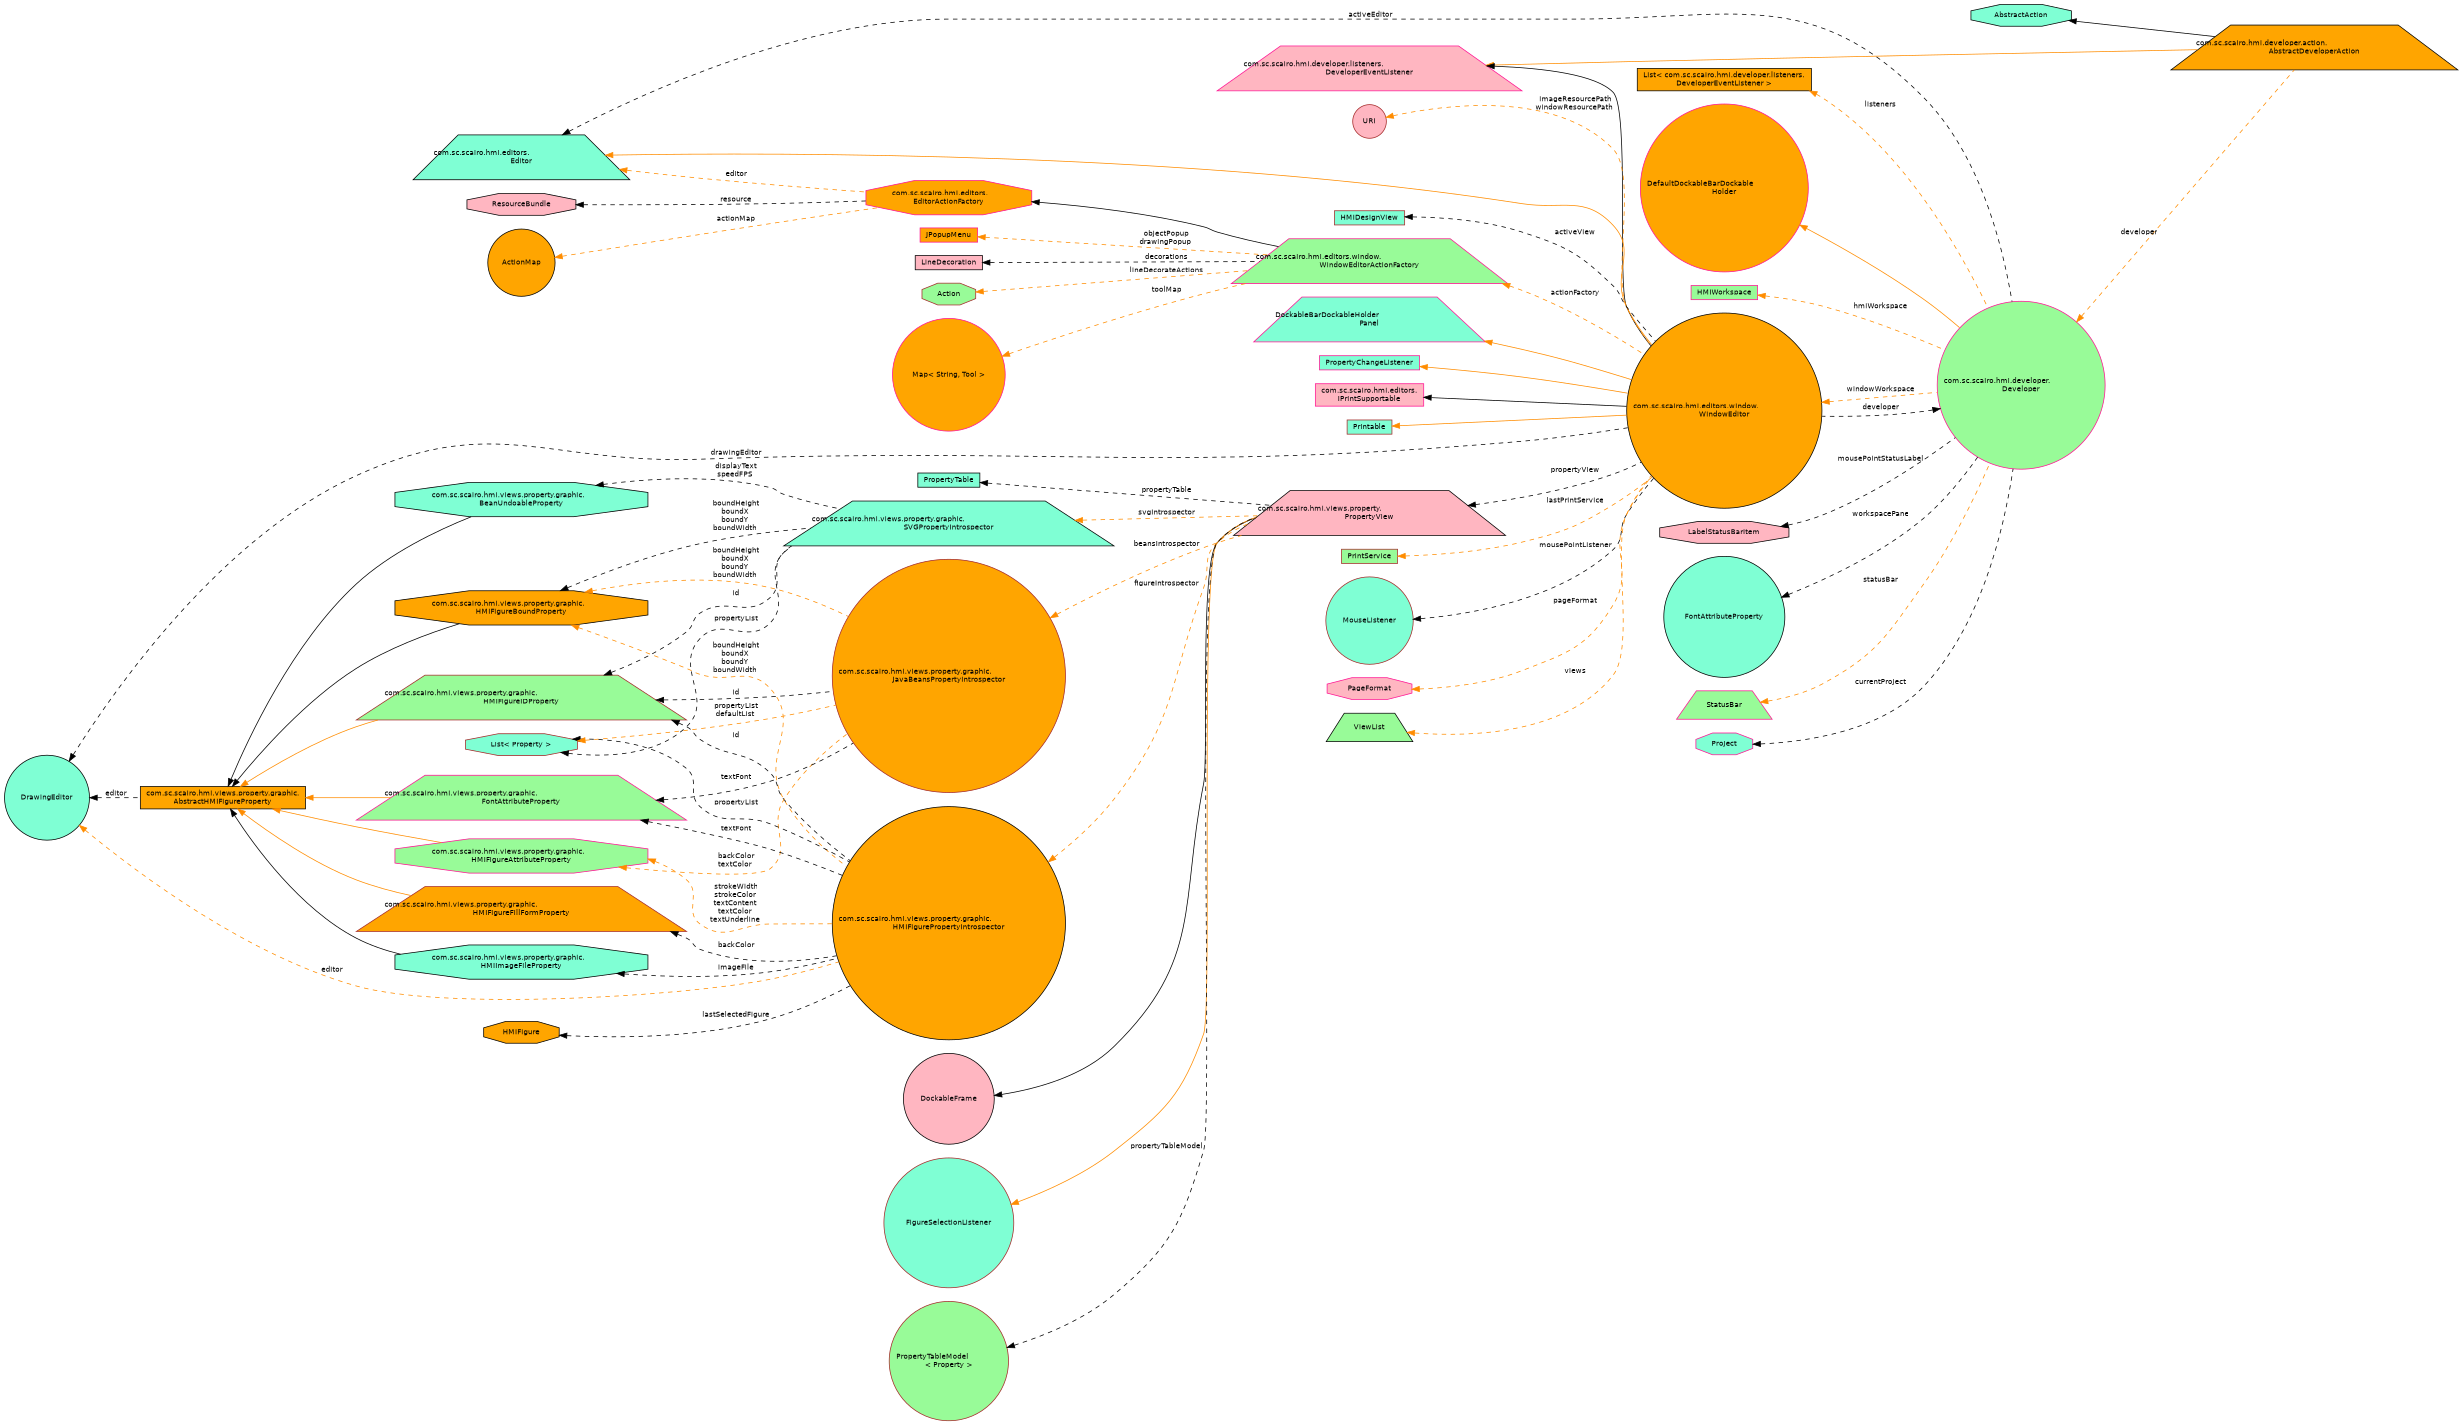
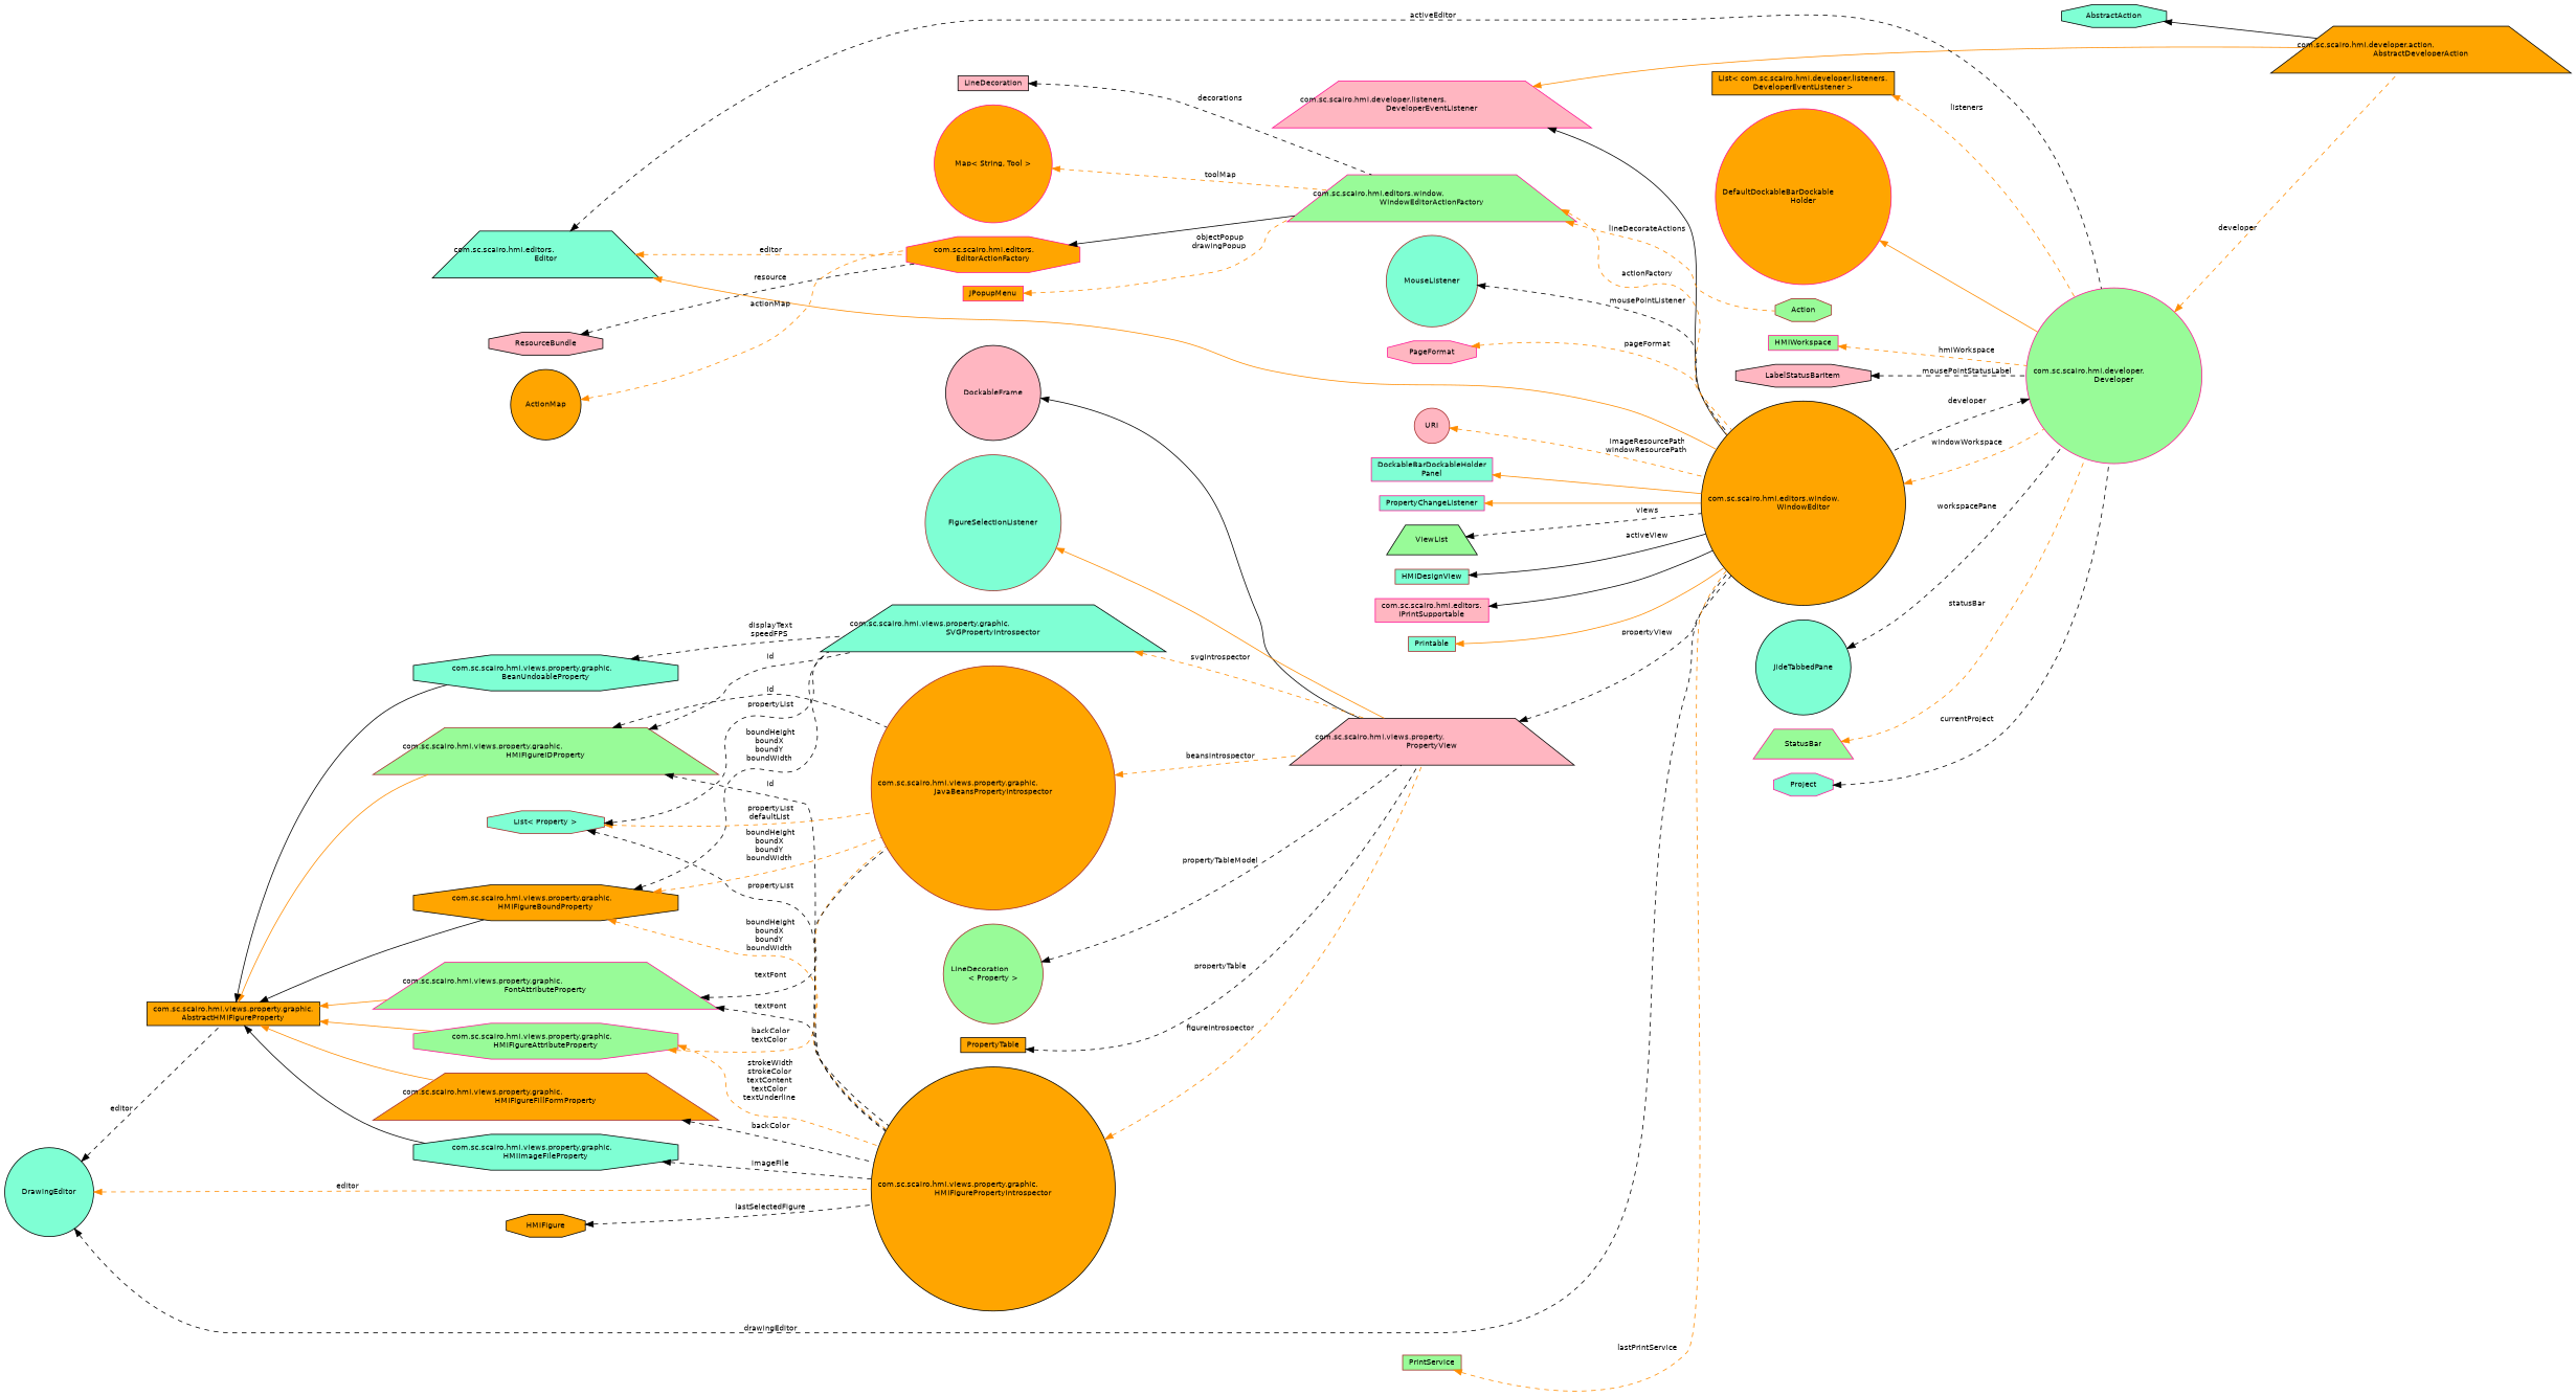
  digraph {
    rankdir=LR
    node [color=black fillcolor=aquamarine fontname=Helvetica fontsize=10 shape=circle style=filled]
    edge [color=darkorange dir=back fontname=Helvetica fontsize=10 labelfontname=Helvetica labelfontsize=10 style=dashed]
    n1 [fillcolor=orange fontcolor=black height=0.2 label="com.sc.scairo.hmi.developer.action.\lAbstractDeveloperAction" shape=trapezium width=0.4]
    n2 [height=0.2 label=AbstractAction shape=octagon width=0.4]
    n3 [color=deeppink fillcolor=lightpink height=0.2 label="com.sc.scairo.hmi.developer.listeners.\lDeveloperEventListener" shape=trapezium width=0.4]
    n4 [fillcolor=orange height=0.2 label="com.sc.scairo.hmi.editors.window.\lWindowEditor" width=0.4]
    n5 [color=deeppink fillcolor=palegreen height=0.2 label="com.sc.scairo.hmi.developer.\lDeveloper" width=0.4]
    n6 [color=deeppink fillcolor=orange height=0.2 label="DefaultDockableBarDockable\lHolder" width=0.4]
    n7 [color=deeppink fillcolor=palegreen height=0.2 label=HMIWorkspace shape=box width=0.4]
-   n8 [color=deeppink height=0.2 label="DockableBarDockableHolder\lPanel" shape=trapezium width=0.4]
+   n8 [color=deeppink height=0.2 label="DockableBarDockableHolder\lPanel" shape=box width=0.4]
    n9 [color=deeppink height=0.2 label=PropertyChangeListener shape=box width=0.4]
    n10 [height=0.2 label="com.sc.scairo.hmi.editors.\lEditor" shape=trapezium width=0.4]
    n11 [color=deeppink fillcolor=orange height=0.2 label="com.sc.scairo.hmi.editors.\lEditorActionFactory" shape=octagon width=0.4]
    n12 [color=deeppink fillcolor=palegreen height=0.2 label="com.sc.scairo.hmi.editors.window.\lWindowEditorActionFactory" shape=trapezium width=0.4]
    n13 [color=deeppink fillcolor=lightpink height=0.2 label="com.sc.scairo.hmi.editors.\lIPrintSupportable" shape=box width=0.4]
    n14 [color=brown height=0.2 label=Printable shape=box width=0.4]
    n15 [height=0.2 label=DrawingEditor width=0.4]
    n16 [fillcolor=orange height=0.2 label="com.sc.scairo.hmi.views.property.graphic.\lAbstractHMIFigureProperty" shape=box width=0.4]
    n17 [fillcolor=orange height=0.2 label="com.sc.scairo.hmi.views.property.graphic.\lHMIFigurePropertyIntrospector" width=0.4]
    n18 [fillcolor=orange height=0.2 label="com.sc.scairo.hmi.views.property.graphic.\lHMIFigureBoundProperty" shape=octagon width=0.4]
    n19 [color=brown fillcolor=palegreen height=0.2 label="com.sc.scairo.hmi.views.property.graphic.\lHMIFigureIDProperty" shape=trapezium width=0.4]
    n20 [color=deeppink fillcolor=palegreen height=0.2 label="com.sc.scairo.hmi.views.property.graphic.\lHMIFigureAttributeProperty" shape=octagon width=0.4]
    n21 [color=deeppink fillcolor=palegreen height=0.2 label="com.sc.scairo.hmi.views.property.graphic.\lFontAttributeProperty" shape=trapezium width=0.4]
    n22 [color=brown fillcolor=orange height=0.2 label="com.sc.scairo.hmi.views.property.graphic.\lHMIFigureFillFormProperty" shape=trapezium width=0.4]
    n23 [height=0.2 label="com.sc.scairo.hmi.views.property.graphic.\lHMIImageFileProperty" shape=octagon width=0.4]
    n24 [height=0.2 label="com.sc.scairo.hmi.views.property.graphic.\lBeanUndoableProperty" shape=octagon width=0.4]
    n25 [fillcolor=lightpink height=0.2 label="com.sc.scairo.hmi.views.property.\lPropertyView" shape=trapezium width=0.4]
    n26 [color=brown fillcolor=palegreen height=0.2 label=PrintService shape=box width=0.4]
    n27 [color=brown height=0.2 label=MouseListener width=0.4]
    n28 [color=deeppink fillcolor=lightpink height=0.2 label=PageFormat shape=octagon width=0.4]
    n29 [fillcolor=palegreen height=0.2 label=ViewList shape=trapezium width=0.4]
    n30 [color=brown fillcolor=lightpink height=0.2 label=URI width=0.4]
    n31 [color=brown height=0.2 label=HMIDesignView shape=box width=0.4]
    n32 [fillcolor=lightpink height=0.2 label=DockableFrame width=0.4]
    n33 [color=brown height=0.2 label=FigureSelectionListener width=0.4]
    n34 [color=brown fillcolor=orange height=0.2 label="com.sc.scairo.hmi.views.property.graphic.\lJavaBeansPropertyIntrospector" width=0.4]
    n35 [height=0.2 label="com.sc.scairo.hmi.views.property.graphic.\lSVGPropertyIntrospector" shape=trapezium width=0.4]
    n36 [color=brown height=0.2 label="List\< Property \>" shape=octagon width=0.4]
    n37 [fillcolor=orange height=0.2 label=HMIFigure shape=octagon width=0.4]
-   n38 [color=brown fillcolor=palegreen height=0.2 label="PropertyTableModel\l\< Property \>" width=0.4]
-   n39 [height=0.2 label=PropertyTable shape=box width=0.4]
+   n38 [color=brown fillcolor=palegreen height=0.2 label="LineDecoration\l\< Property \>" width=0.4]
+   n39 [fillcolor=orange height=0.2 label=PropertyTable shape=box width=0.4]
    n40 [fillcolor=lightpink height=0.2 label=ResourceBundle shape=octagon width=0.4]
    n41 [fillcolor=orange height=0.2 label=ActionMap width=0.4]
    n42 [color=deeppink fillcolor=orange height=0.2 label=JPopupMenu shape=box width=0.4]
    n43 [fillcolor=lightpink height=0.2 label=LineDecoration shape=box width=0.4]
    n44 [color=brown fillcolor=palegreen height=0.2 label=Action shape=octagon width=0.4]
    n45 [color=deeppink fillcolor=orange height=0.2 label="Map\< String, Tool \>" width=0.4]
    n46 [fillcolor=lightpink height=0.2 label=LabelStatusBarItem shape=octagon width=0.4]
-   n47 [height=0.2 label=FontAttributeProperty width=0.4]
+   n47 [height=0.2 label=JideTabbedPane width=0.4]
    n48 [color=deeppink fillcolor=palegreen height=0.2 label=StatusBar shape=trapezium width=0.4]
    n49 [color=deeppink height=0.2 label=Project shape=octagon width=0.4]
    n50 [fillcolor=orange height=0.2 label="List\< com.sc.scairo.hmi.developer.listeners.\lDeveloperEventListener \>" shape=box width=0.4]
    n2 -> n1 [color=black style=solid]
    n3 -> n1 [style=solid]
    n3 -> n4 [color=black style=solid]
    n4 -> n5 [label=" windowWorkspace"]
    n5 -> n1 [label=" developer"]
    n5 -> n4 [color=black label=" developer"]
    n6 -> n5 [style=solid]
    n7 -> n5 [label=" hmiWorkspace"]
    n8 -> n4 [style=solid]
    n9 -> n4 [style=solid]
    n10 -> n4 [style=solid]
    n10 -> n5 [color=black label=" activeEditor"]
    n10 -> n11 [label=" editor"]
    n11 -> n12 [color=black style=solid]
    n12 -> n4 [label=" actionFactory"]
    n13 -> n4 [color=black style=solid]
    n14 -> n4 [style=solid]
    n15 -> n4 [color=black label=" drawingEditor"]
    n15 -> n16 [color=black label=" editor"]
    n15 -> n17 [label=" editor"]
    n16 -> n18 [color=black style=solid]
    n16 -> n19 [style=solid]
    n16 -> n20 [style=solid]
    n16 -> n21 [style=solid]
    n16 -> n22 [style=solid]
    n16 -> n23 [color=black style=solid]
    n16 -> n24 [color=black style=solid]
    n17 -> n25 [label=" figureIntrospector"]
    n18 -> n17 [label=" boundHeight\nboundX\nboundY\nboundWidth"]
    n18 -> n34 [label=" boundHeight\nboundX\nboundY\nboundWidth"]
    n18 -> n35 [color=black label=" boundHeight\nboundX\nboundY\nboundWidth"]
    n19 -> n17 [color=black label=" id"]
    n19 -> n34 [color=black label=" id"]
    n19 -> n35 [color=black label=" id"]
    n20 -> n17 [label=" strokeWidth\nstrokeColor\ntextContent\ntextColor\ntextUnderline"]
    n20 -> n34 [label=" backColor\ntextColor"]
    n21 -> n17 [color=black label=" textFont"]
    n21 -> n34 [color=black label=" textFont"]
    n22 -> n17 [color=black label=" backColor"]
    n23 -> n17 [color=black label=" imageFile"]
    n24 -> n35 [color=black label=" displayText\nspeedFPS"]
    n25 -> n4 [color=black label=" propertyView"]
    n26 -> n4 [label=" lastPrintService"]
    n27 -> n4 [color=black label=" mousePointListener"]
    n28 -> n4 [label=" pageFormat"]
-   n29 -> n4 [label=" views"]
+   n29 -> n4 [color=black label=" views"]
    n30 -> n4 [label=" imageResourcePath\nwindowResourcePath"]
-   n31 -> n4 [color=black label=" activeView"]
+   n31 -> n4 [color=black label=" activeView" style=solid]
    n32 -> n25 [color=black style=solid]
    n33 -> n25 [style=solid]
    n34 -> n25 [label=" beansIntrospector"]
    n35 -> n25 [label=" svgIntrospector"]
    n36 -> n17 [color=black label=" propertyList"]
    n36 -> n34 [label=" propertyList\ndefaultList"]
    n36 -> n35 [color=black label=" propertyList"]
    n37 -> n17 [color=black label=" lastSelectedFigure"]
    n38 -> n25 [color=black label=" propertyTableModel"]
    n39 -> n25 [color=black label=" propertyTable"]
    n40 -> n11 [color=black label=" resource"]
    n41 -> n11 [label=" actionMap"]
    n42 -> n12 [label=" objectPopup\ndrawingPopup"]
    n43 -> n12 [color=black label=" decorations"]
-   n44 -> n12 [label=" lineDecorateActions"]
+   n12 -> n44 [label=" lineDecorateActions"]
    n45 -> n12 [label=" toolMap"]
    n46 -> n5 [color=black label=" mousePointStatusLabel"]
    n47 -> n5 [color=black label=" workspacePane"]
    n48 -> n5 [label=" statusBar"]
    n49 -> n5 [color=black label=" currentProject"]
    n50 -> n5 [label=" listeners"]
  }
